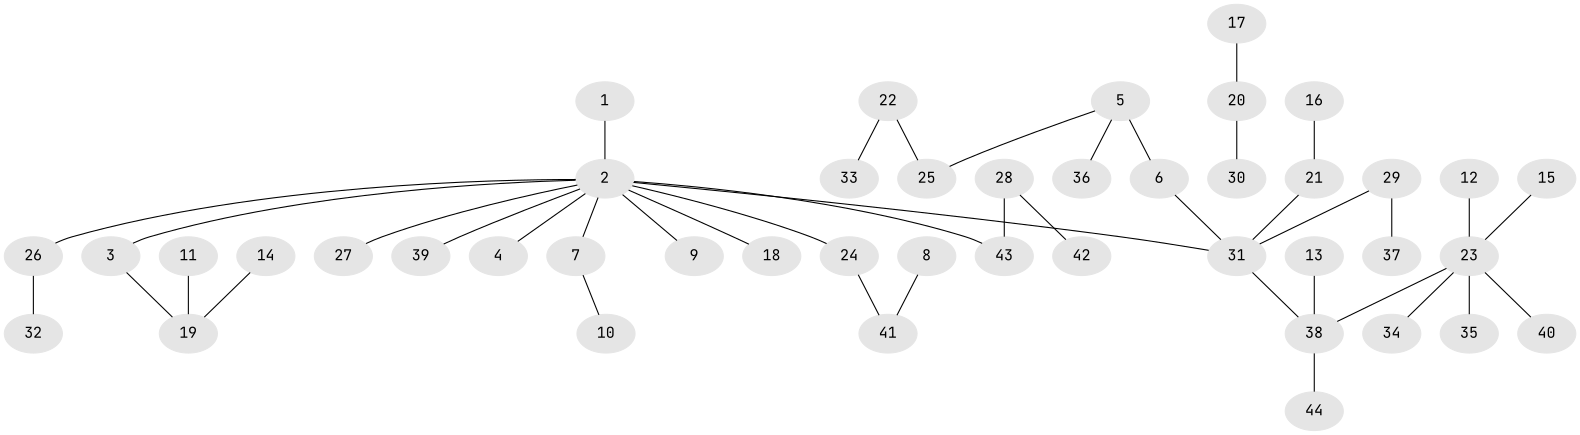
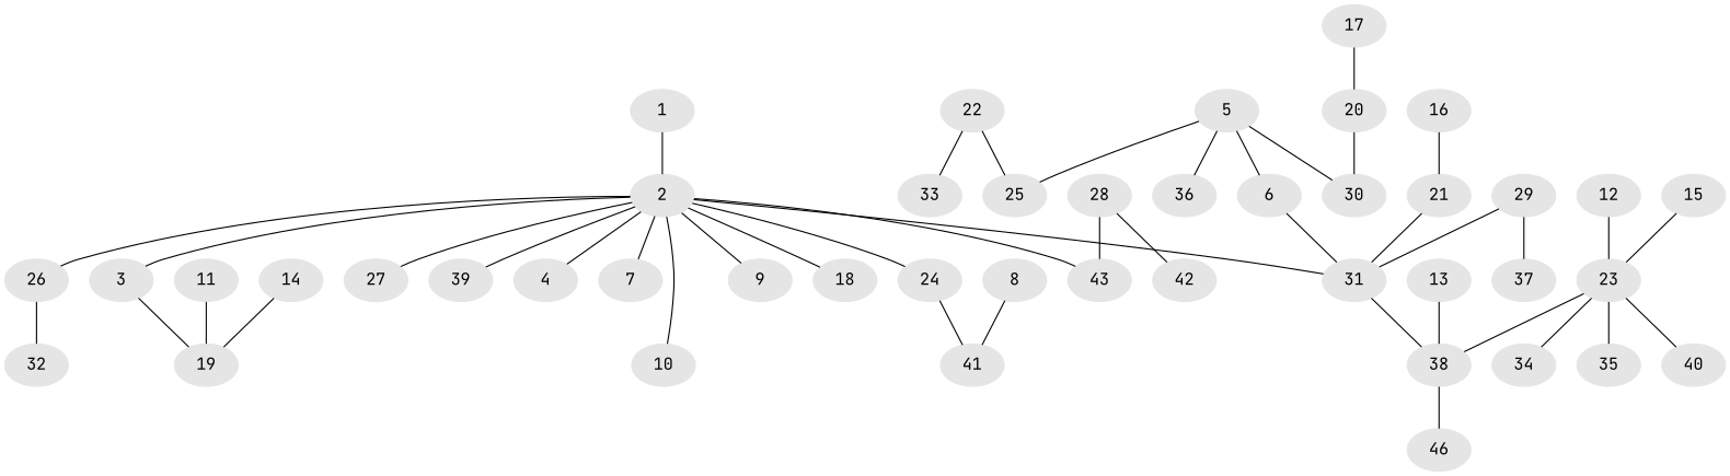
  graph {
    fontname="JetBrains Mono"
    node [color=gray90 fontname="JetBrains Mono" style=filled]
    edge [fontname="JetBrains Mono" weight=1.0]
    1
    2
    3
    4
    7
    9
    10
    18
    24
    26
    27
    31
    39
    43
    19
    41
    32
    38
    5
    25
    30
    36
    6
    8
    11
    12
    23
    34
    35
    40
    13
-   44
+   44 [label=46]
    14
    15
    16
    21
    17
    20
    22
    33
    28
    42
    29
    37
    1 -- 2
    2 -- 3
    2 -- 4
    2 -- 7
    2 -- 9
-   7 -- 10
+   2 -- 10
    2 -- 18
    2 -- 24
    2 -- 26
    2 -- 27
    2 -- 31
    2 -- 39
    2 -- 43
    3 -- 19
    24 -- 41
    26 -- 32
    31 -- 38
    38 -- 44
    5 -- 25
+   5 -- 30
    5 -- 36
    5 -- 6
    6 -- 31
    8 -- 41
    11 -- 19
    12 -- 23
    23 -- 38
    23 -- 34
    23 -- 35
    23 -- 40
    13 -- 38
    14 -- 19
    15 -- 23
    16 -- 21
    21 -- 31
    17 -- 20
    20 -- 30
    22 -- 25
    22 -- 33
    28 -- 43
    28 -- 42
    29 -- 31
    29 -- 37
  }
